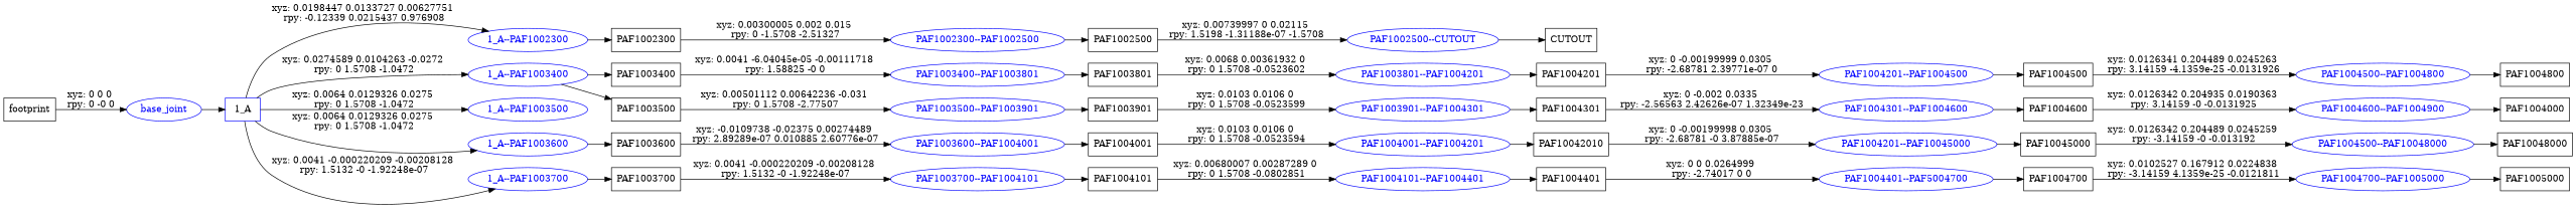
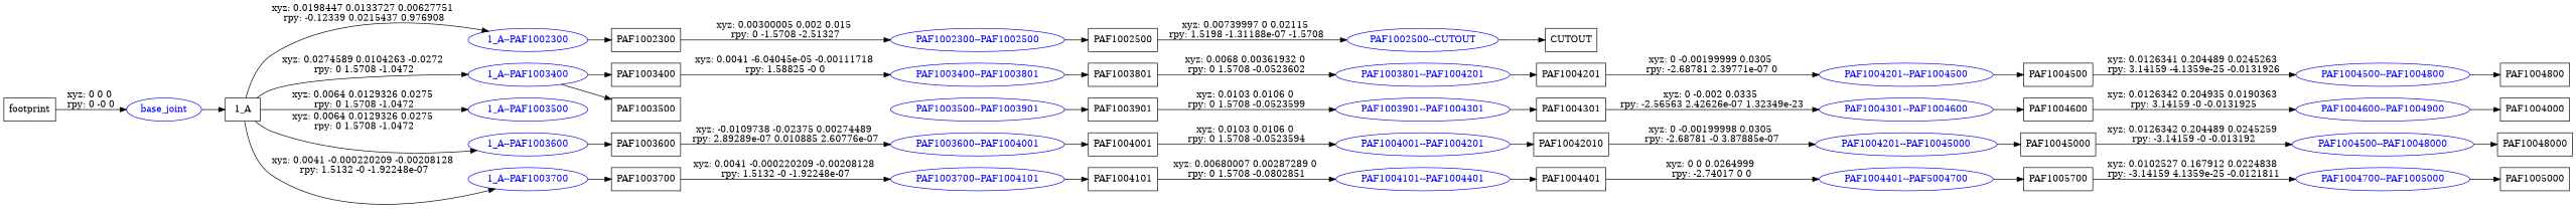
  digraph {
    rankdir=LR
    node [shape=box]
    n1 [label=footprint]
    base_joint [color=blue fontcolor=blue shape=ellipse]
-   n3 [label="1_A" color=blue]
+   n3 [label="1_A"]
    "1_A--PAF1002300" [color=blue fontcolor=blue shape=ellipse]
    "1_A--PAF1003400" [color=blue fontcolor=blue shape=ellipse]
    "1_A--PAF1003500" [color=blue fontcolor=blue shape=ellipse]
    "1_A--PAF1003600" [color=blue fontcolor=blue shape=ellipse]
    "1_A--PAF1003700" [color=blue fontcolor=blue shape=ellipse]
    n9 [label=PAF1002300]
    n10 [label=PAF1003400]
    n11 [label=PAF1003500]
    n12 [label=PAF1003600]
    n13 [label=PAF1003700]
    "PAF1002300--PAF1002500" [color=blue fontcolor=blue shape=ellipse]
    n15 [label=PAF1002500]
    "PAF1002500--CUTOUT" [color=blue fontcolor=blue shape=ellipse]
    n17 [label=CUTOUT]
    "PAF1003400--PAF1003801" [color=blue fontcolor=blue shape=ellipse]
    n19 [label=PAF1003801]
    "PAF1003801--PAF1004201" [color=blue fontcolor=blue shape=ellipse]
    n21 [label=PAF1004201]
    "PAF1004201--PAF1004500" [color=blue fontcolor=blue shape=ellipse]
    n23 [label=PAF1004500]
    "PAF1004500--PAF1004800" [color=blue fontcolor=blue shape=ellipse]
    n25 [label=PAF1004800]
    "PAF1003500--PAF1003901" [color=blue fontcolor=blue shape=ellipse]
    n27 [label=PAF1003901]
    "PAF1003901--PAF1004301" [color=blue fontcolor=blue shape=ellipse]
    n29 [label=PAF1004301]
    "PAF1004301--PAF1004600" [color=blue fontcolor=blue shape=ellipse]
    n31 [label=PAF1004600]
    "PAF1004600--PAF1004900" [color=blue fontcolor=blue shape=ellipse]
    n33 [label=PAF1004000]
    "PAF1003600--PAF1004001" [color=blue fontcolor=blue shape=ellipse]
    n35 [label=PAF1004001]
    "PAF1004001--PAF1004201" [color=blue fontcolor=blue shape=ellipse]
    n37 [label=PAF10042010]
    "PAF1004201--PAF10045000" [color=blue fontcolor=blue shape=ellipse]
    n39 [label=PAF10045000]
    "PAF1004500--PAF10048000" [color=blue fontcolor=blue shape=ellipse]
    n41 [label=PAF10048000]
    "PAF1003700--PAF1004101" [color=blue fontcolor=blue shape=ellipse]
    n43 [label=PAF1004101]
    "PAF1004101--PAF1004401" [color=blue fontcolor=blue shape=ellipse]
    n45 [label=PAF1004401]
    n46 [color=blue fontcolor=blue label="PAF1004401--PAF5004700" shape=ellipse]
-   n47 [label=PAF1004700]
+   n47 [label=PAF1005700]
    "PAF1004700--PAF1005000" [color=blue fontcolor=blue shape=ellipse]
    n49 [label=PAF1005000]
    n1 -> base_joint [label="xyz: 0 0 0 \nrpy: 0 -0 0"]
    base_joint -> n3
    n3 -> "1_A--PAF1002300" [label="xyz: 0.0198447 0.0133727 0.00627751 \nrpy: -0.12339 0.0215437 0.976908"]
    n3 -> "1_A--PAF1003400" [label="xyz: 0.0274589 0.0104263 -0.0272 \nrpy: 0 1.5708 -1.0472"]
    n3 -> "1_A--PAF1003500" [label="xyz: 0.0064 0.0129326 0.0275 \nrpy: 0 1.5708 -1.0472"]
    n3 -> "1_A--PAF1003600" [label="xyz: 0.0064 0.0129326 0.0275 \nrpy: 0 1.5708 -1.0472"]
    n3 -> "1_A--PAF1003700" [label="xyz: 0.0041 -0.000220209 -0.00208128 \nrpy: 1.5132 -0 -1.92248e-07"]
    "1_A--PAF1002300" -> n9
    "1_A--PAF1003400" -> n10
    "1_A--PAF1003400" -> n11
    "1_A--PAF1003600" -> n12
    "1_A--PAF1003700" -> n13
    n9 -> "PAF1002300--PAF1002500" [label="xyz: 0.00300005 0.002 0.015 \nrpy: 0 -1.5708 -2.51327"]
    n10 -> "PAF1003400--PAF1003801" [label="xyz: 0.0041 -6.04045e-05 -0.00111718 \nrpy: 1.58825 -0 0"]
-   n11 -> "PAF1003500--PAF1003901" [label="xyz: 0.00501112 0.00642236 -0.031 \nrpy: 0 1.5708 -2.77507"]
    n12 -> "PAF1003600--PAF1004001" [label="xyz: -0.0109738 -0.02375 0.00274489 \nrpy: 2.89289e-07 0.010885 2.60776e-07"]
    n13 -> "PAF1003700--PAF1004101" [label="xyz: 0.0041 -0.000220209 -0.00208128 \nrpy: 1.5132 -0 -1.92248e-07"]
    "PAF1002300--PAF1002500" -> n15
    n15 -> "PAF1002500--CUTOUT" [label="xyz: 0.00739997 0 0.02115 \nrpy: 1.5198 -1.31188e-07 -1.5708"]
    "PAF1002500--CUTOUT" -> n17
    "PAF1003400--PAF1003801" -> n19
    n19 -> "PAF1003801--PAF1004201" [label="xyz: 0.0068 0.00361932 0 \nrpy: 0 1.5708 -0.0523602"]
    "PAF1003801--PAF1004201" -> n21
    n21 -> "PAF1004201--PAF1004500" [label="xyz: 0 -0.00199999 0.0305 \nrpy: -2.68781 2.39771e-07 0"]
    "PAF1004201--PAF1004500" -> n23
    n23 -> "PAF1004500--PAF1004800" [label="xyz: 0.0126341 0.204489 0.0245263 \nrpy: 3.14159 -4.1359e-25 -0.0131926"]
    "PAF1004500--PAF1004800" -> n25
    "PAF1003500--PAF1003901" -> n27
    n27 -> "PAF1003901--PAF1004301" [label="xyz: 0.0103 0.0106 0 \nrpy: 0 1.5708 -0.0523599"]
    "PAF1003901--PAF1004301" -> n29
    n29 -> "PAF1004301--PAF1004600" [label="xyz: 0 -0.002 0.0335 \nrpy: -2.56563 2.42626e-07 1.32349e-23"]
    "PAF1004301--PAF1004600" -> n31
    n31 -> "PAF1004600--PAF1004900" [label="xyz: 0.0126342 0.204935 0.0190363 \nrpy: 3.14159 -0 -0.0131925"]
    "PAF1004600--PAF1004900" -> n33
    "PAF1003600--PAF1004001" -> n35
    n35 -> "PAF1004001--PAF1004201" [label="xyz: 0.0103 0.0106 0 \nrpy: 0 1.5708 -0.0523594"]
    "PAF1004001--PAF1004201" -> n37
    n37 -> "PAF1004201--PAF10045000" [label="xyz: 0 -0.00199998 0.0305 \nrpy: -2.68781 -0 3.87885e-07"]
    "PAF1004201--PAF10045000" -> n39
    n39 -> "PAF1004500--PAF10048000" [label="xyz: 0.0126342 0.204489 0.0245259 \nrpy: -3.14159 -0 -0.013192"]
    "PAF1004500--PAF10048000" -> n41
    "PAF1003700--PAF1004101" -> n43
    n43 -> "PAF1004101--PAF1004401" [label="xyz: 0.00680007 0.00287289 0 \nrpy: 0 1.5708 -0.0802851"]
    "PAF1004101--PAF1004401" -> n45
    n45 -> n46 [label="xyz: 0 0 0.0264999 \nrpy: -2.74017 0 0"]
    n46 -> n47
    n47 -> "PAF1004700--PAF1005000" [label="xyz: 0.0102527 0.167912 0.0224838 \nrpy: -3.14159 4.1359e-25 -0.0121811"]
    "PAF1004700--PAF1005000" -> n49
  }
